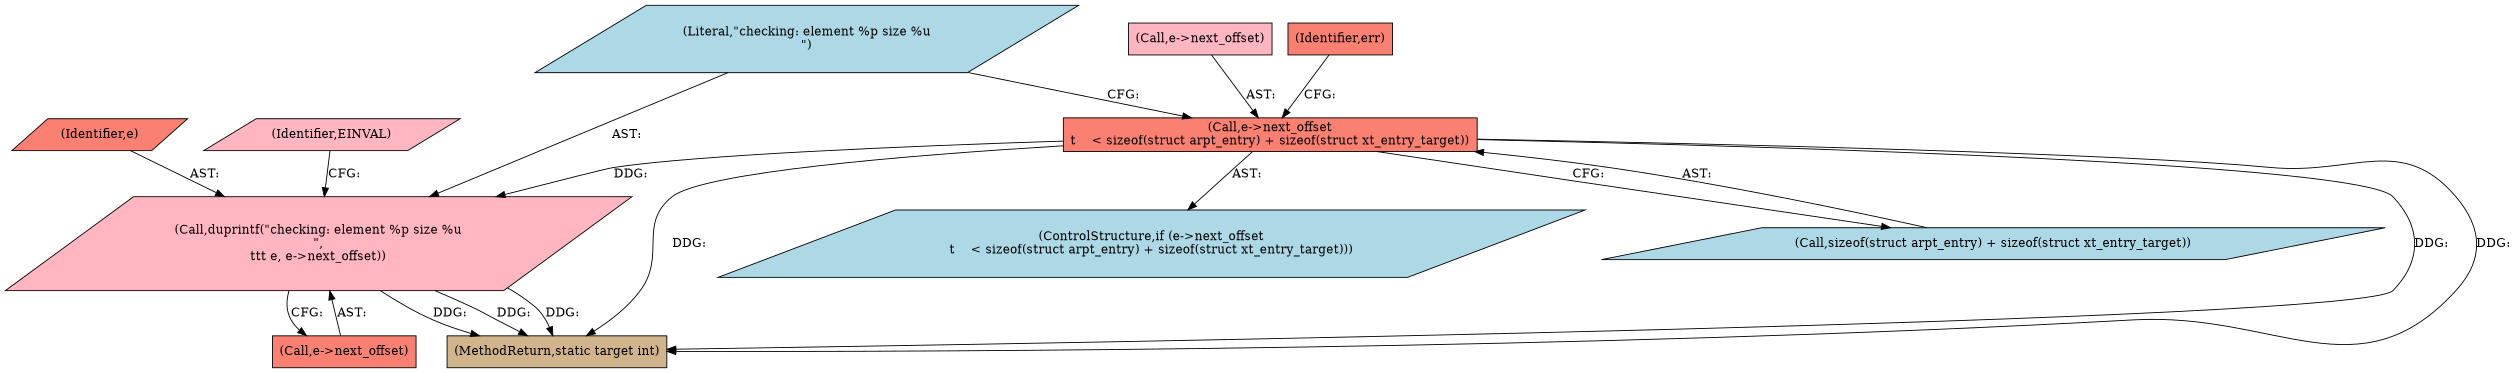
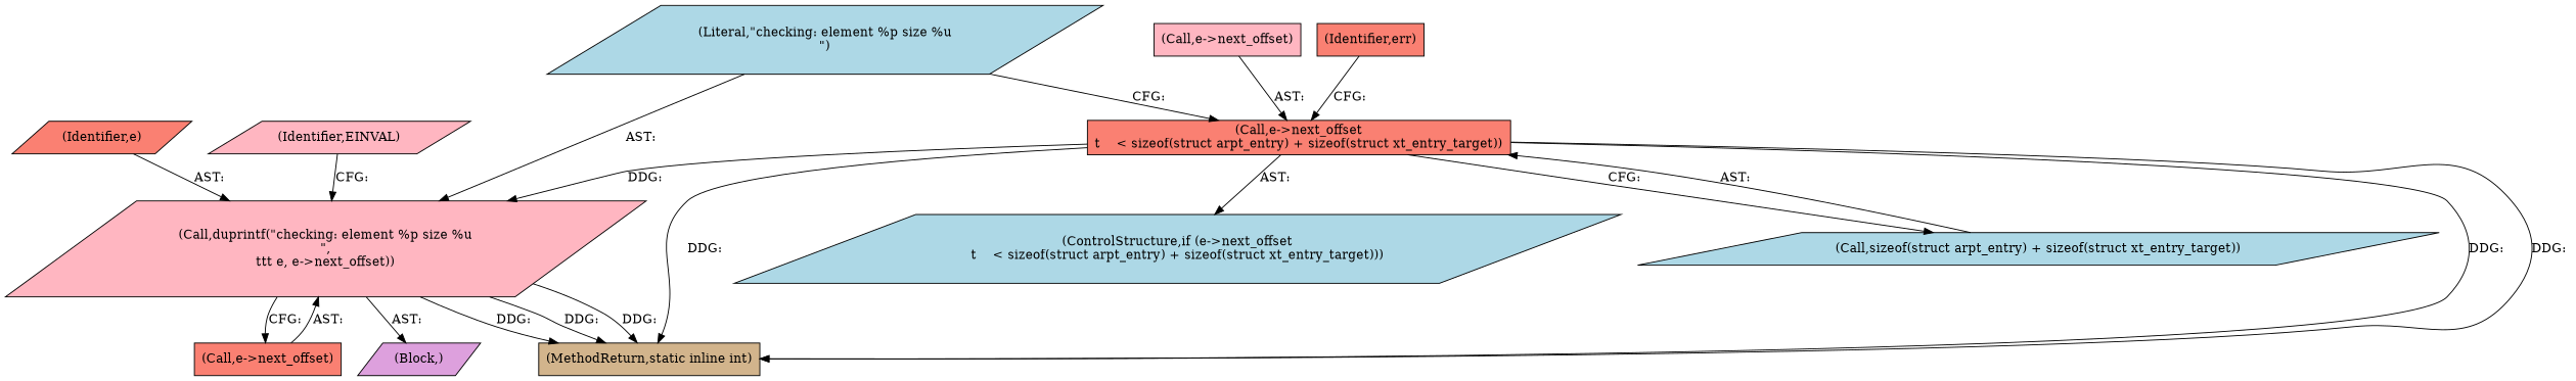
  digraph {
    node [fillcolor=salmon shape=parallelogram style=filled]
    n1 [label="(Call,e->next_offset\n\t    < sizeof(struct arpt_entry) + sizeof(struct xt_entry_target))" shape=box]
    n2 [fillcolor=lightpink label="(Call,duprintf(\"checking: element %p size %u\n\",\n\t\t\t e, e->next_offset))"]
-   n3 [fillcolor=tan label="(MethodReturn,static target int)" shape=box]
+   n3 [fillcolor=tan label="(MethodReturn,static inline int)" shape=box]
    n4 [fillcolor=lightblue label="(ControlStructure,if (e->next_offset\n\t    < sizeof(struct arpt_entry) + sizeof(struct xt_entry_target)))"]
    n5 [fillcolor=lightblue label="(Call,sizeof(struct arpt_entry) + sizeof(struct xt_entry_target))"]
    n6 [label="(Call,e->next_offset)" shape=box]
+   n7 [fillcolor=plum label="(Block,)"]
    n8 [label="(Identifier,e)"]
    n9 [fillcolor=lightpink label="(Call,e->next_offset)" shape=box]
    n10 [fillcolor=lightpink label="(Identifier,EINVAL)"]
    n11 [label="(Identifier,err)" shape=box]
    n12 [fillcolor=lightblue label="(Literal,\"checking: element %p size %u\n\")"]
    n1 -> n2 [label="DDG: "]
    n1 -> n3 [label="DDG: "]
    n1 -> n3 [label="DDG: "]
    n1 -> n3 [label="DDG: "]
    n1 -> n4 [label="AST: "]
    n1 -> n5 [label="CFG: "]
    n2 -> n3 [label="DDG: "]
    n2 -> n3 [label="DDG: "]
    n2 -> n3 [label="DDG: "]
    n2 -> n6 [label="CFG: "]
+   n2 -> n7 [label="AST: "]
    n5 -> n1 [label="AST: "]
    n6 -> n2 [label="AST: "]
    n8 -> n2 [label="AST: "]
    n9 -> n1 [label="AST: "]
    n10 -> n2 [label="CFG: "]
    n11 -> n1 [label="CFG: "]
    n12 -> n1 [label="CFG: "]
    n12 -> n2 [label="AST: "]
  }
